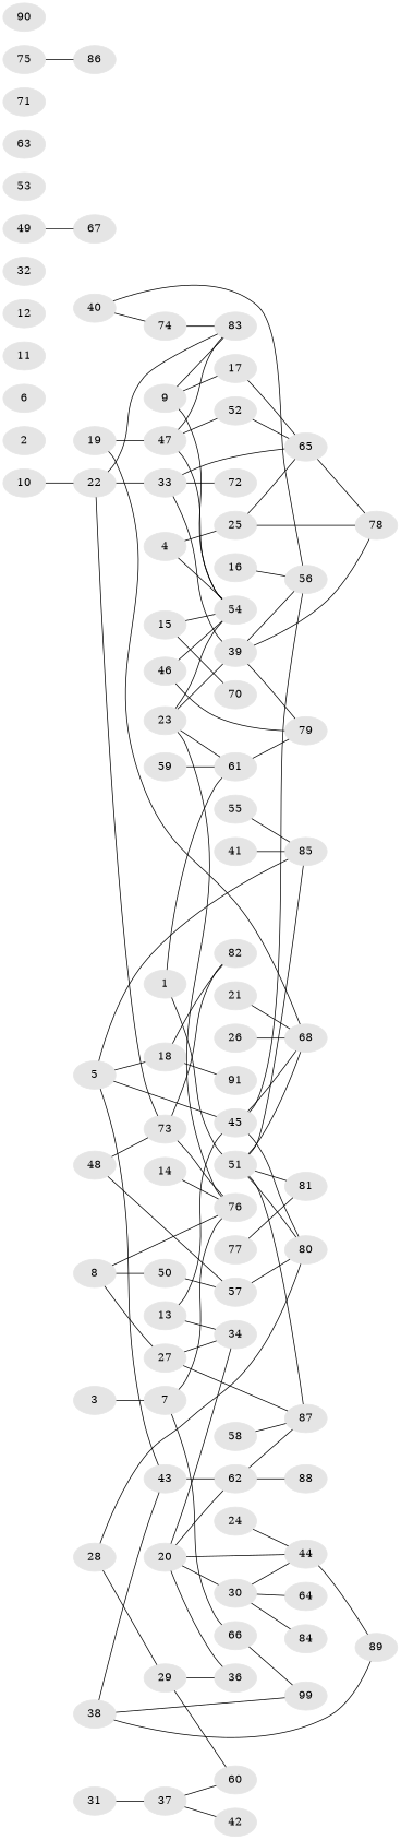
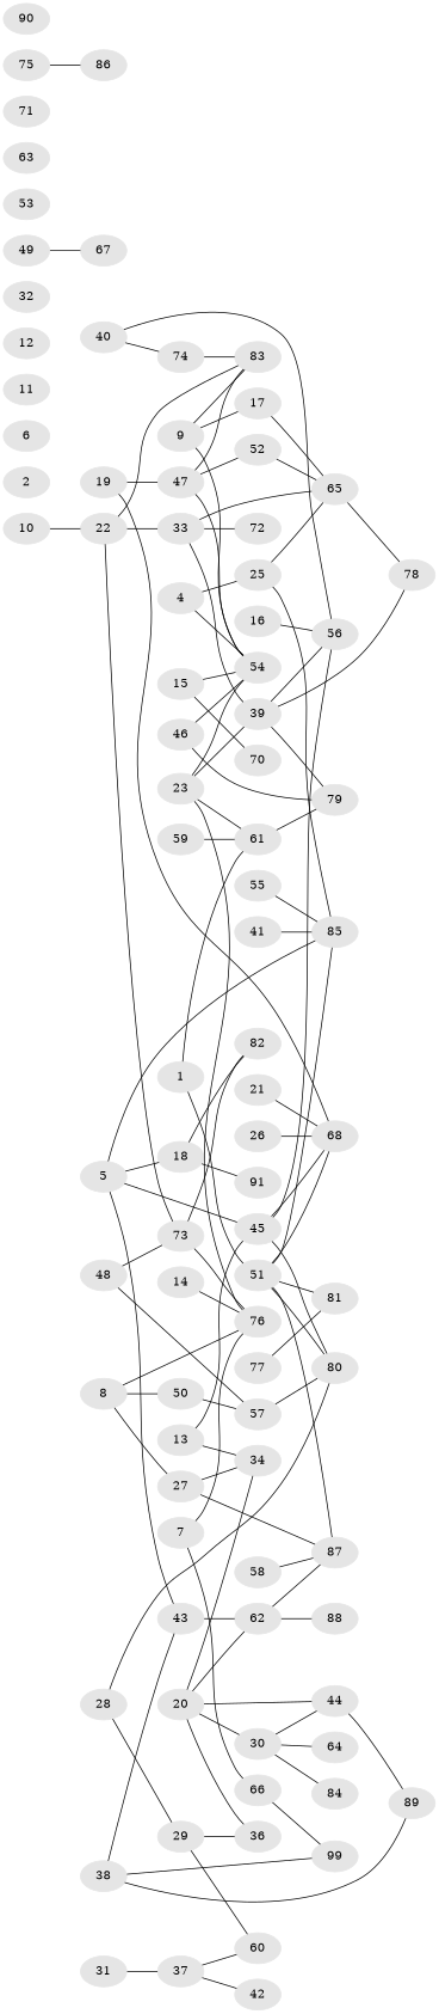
  graph {
    fontname="DejaVu Serif"
    rankdir=LR
    node [color=gray90 fontname="DejaVu Serif" style=filled]
    edge [fontname="DejaVu Serif"]
    1
    51
    61
    85
    68
    87
    80
    81
    79
    2
-   3
    7
    76
    66
    4
    25
    54
    65
    5
    18
    43
    45
    82
    91
    62
    6
    n27 [label=99]
    8
    27
    50
    34
    57
    9
    17
    83
    10
    22
    33
    73
    11
    12
    13
    56
    14
    15
    70
    16
    78
    19
    47
    52
    20
    30
    36
    44
    64
    84
    89
    88
    21
    39
    72
    23
-   24
    26
    28
    29
    60
    31
    37
    42
    32
    38
    40
    74
    41
    46
    48
    49
    67
    53
    55
    58
    59
    63
    71
    75
    86
    77
    90
    1 -- 51
    1 -- 61
    51 -- 85
    51 -- 68
    51 -- 87
    51 -- 80
    51 -- 81
    61 -- 79
-   3 -- 7
    7 -- 76
    7 -- 66
    66 -- n27
    4 -- 25
    4 -- 54
-   25 -- 78
+   25 -- 85
    25 -- 65
    65 -- 78
    5 -- 85
    5 -- 18
    5 -- 43
    5 -- 45
    18 -- 82
    18 -- 91
    43 -- 62
    45 -- 68
    45 -- 80
    45 -- 56
    62 -- 87
    62 -- 88
    8 -- 76
    8 -- 27
    8 -- 50
    27 -- 87
    27 -- 34
    50 -- 57
    57 -- 80
    9 -- 54
    9 -- 17
    9 -- 83
    17 -- 65
    10 -- 22
    22 -- 83
    22 -- 33
    22 -- 73
    33 -- 65
    33 -- 39
    33 -- 72
    73 -- 76
    73 -- 82
    13 -- 45
    13 -- 34
    14 -- 76
    15 -- 54
    15 -- 70
    16 -- 56
    19 -- 68
    19 -- 47
    47 -- 54
    47 -- 83
    47 -- 52
    52 -- 65
    20 -- 62
    20 -- 34
    20 -- 30
    20 -- 36
    20 -- 44
    30 -- 44
    30 -- 64
    30 -- 84
    44 -- 89
    21 -- 68
    39 -- 79
    39 -- 56
    39 -- 78
    23 -- 61
    23 -- 76
    23 -- 54
    23 -- 39
-   24 -- 44
    26 -- 68
    28 -- 80
    28 -- 29
    29 -- 36
    29 -- 60
    31 -- 37
    37 -- 60
    37 -- 42
    38 -- 43
    38 -- n27
    38 -- 89
    40 -- 56
    40 -- 74
    74 -- 83
    41 -- 85
    46 -- 79
    46 -- 54
    48 -- 57
    48 -- 73
    49 -- 67
    55 -- 85
    58 -- 87
    59 -- 61
    75 -- 86
    77 -- 81
  }
